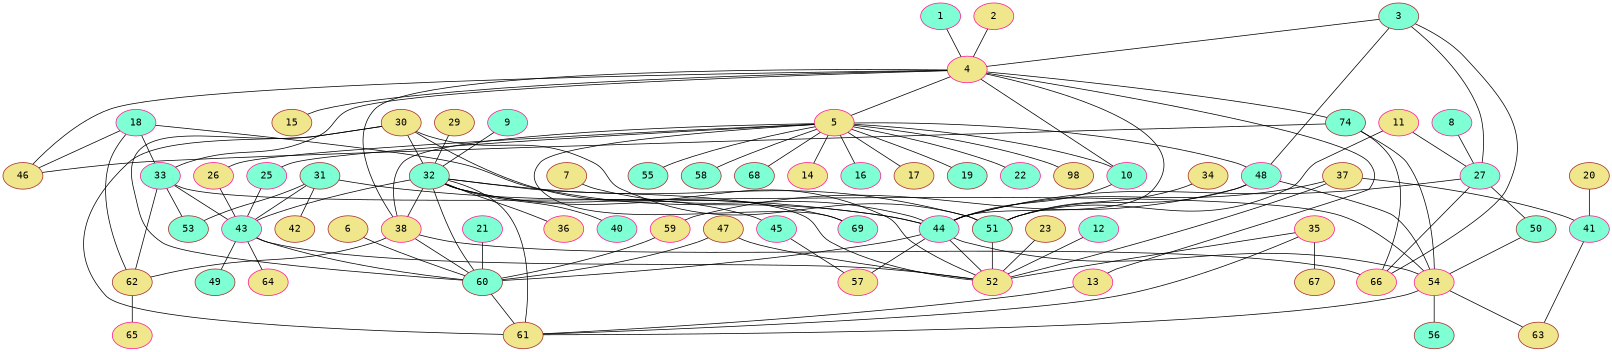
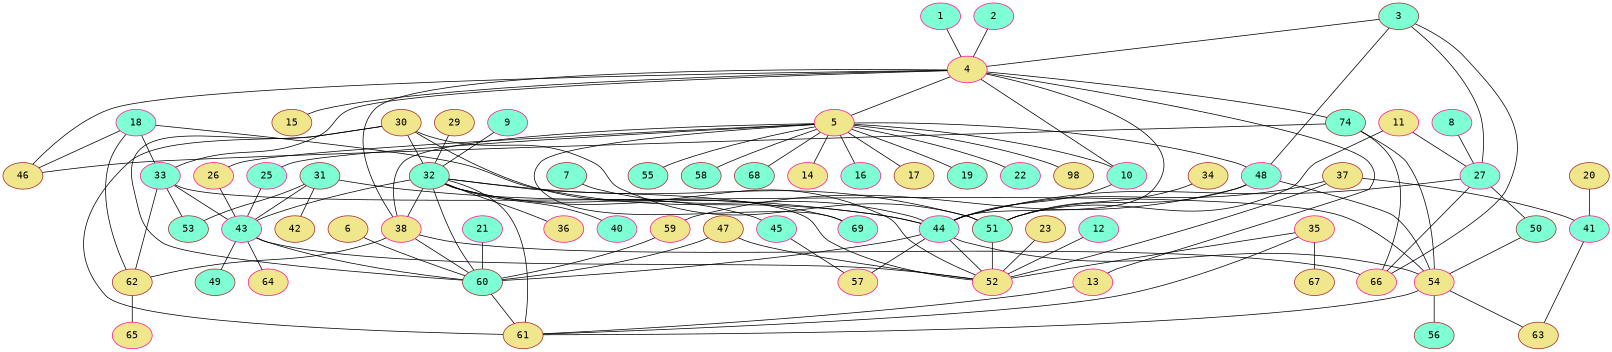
  graph {
    fontname="DejaVu Sans Mono"
    node [color=deeppink fillcolor=aquamarine fontname="DejaVu Sans Mono" style=filled]
    edge [fontname="DejaVu Sans Mono" weight=1.0]
    1
    4 [fillcolor=khaki]
    5 [fillcolor=khaki]
    10
    13 [fillcolor=khaki]
    15 [color=brown fillcolor=khaki]
    n7 [color=brown label=74]
    33
    38 [fillcolor=khaki]
    44
    46 [color=brown fillcolor=khaki]
-   2 [fillcolor=khaki]
+   2
    3 [color=brown]
    27
    48
    66 [fillcolor=khaki]
    50 [color=brown]
    51 [color=brown]
    54 [fillcolor=khaki]
    59 [fillcolor=khaki]
    14 [fillcolor=khaki]
    16
    17 [color=brown fillcolor=khaki]
    19 [color=brown]
    22
    25
    26 [fillcolor=khaki]
    n28 [color=brown fillcolor=khaki label=98]
    n29 [label=69]
    55 [color=brown]
    58 [color=brown]
    68 [color=brown]
    61 [color=brown fillcolor=khaki]
    62 [color=brown fillcolor=khaki]
    43
    53 [color=brown]
    60 [color=brown]
    52 [fillcolor=khaki]
    57 [fillcolor=khaki]
    6 [color=brown fillcolor=khaki]
-   7 [color=brown fillcolor=khaki]
+   7 [color=brown]
    8
    9
    32 [color=brown]
    36 [fillcolor=khaki]
    40
    45
    11 [fillcolor=khaki]
    12
    18
    65 [fillcolor=khaki]
    20 [color=brown fillcolor=khaki]
    41
    63 [color=brown fillcolor=khaki]
    21
    23 [color=brown fillcolor=khaki]
    56 [color=brown]
    49 [color=brown]
    64 [fillcolor=khaki]
    29 [color=brown fillcolor=khaki]
    30 [color=brown fillcolor=khaki]
    31 [color=brown]
    42 [color=brown fillcolor=khaki]
    34 [color=brown fillcolor=khaki]
    35 [fillcolor=khaki]
    67 [color=brown fillcolor=khaki]
    37 [color=brown fillcolor=khaki]
    47 [color=brown fillcolor=khaki]
    1 -- 4
    4 -- 5
    4 -- 10
    4 -- 13
    4 -- 15
    4 -- n7
    4 -- 33
    4 -- 38
    4 -- 44
    4 -- 46
    5 -- 10
    5 -- 38
    5 -- 48
    5 -- 14
    5 -- 16
    5 -- 17
    5 -- 19
    5 -- 22
    5 -- 25
    5 -- 26
    5 -- n28
    5 -- n29
    5 -- 55
    5 -- 58
    5 -- 68
    10 -- 44
    13 -- 61
    n7 -- 46
    n7 -- 66
    n7 -- 54
    33 -- 54
    33 -- 62
    33 -- 43
    33 -- 53
    38 -- 66
    38 -- 62
    38 -- 60
    44 -- 54
    44 -- 60
    44 -- 52
    44 -- 57
    2 -- 4
    3 -- 4
    3 -- 27
    3 -- 48
    3 -- 66
    27 -- 44
    27 -- 66
    27 -- 50
    48 -- 51
    48 -- 54
    48 -- 59
    50 -- 54 [weight=2.0]
    51 -- 52 [weight=2.0]
    54 -- 61
    54 -- 63
    54 -- 56
    59 -- 60
    25 -- 43
    26 -- 43
    62 -- 65
    43 -- 60
    43 -- 52
    43 -- 49
    43 -- 64
    60 -- 61 [weight=2.0]
    6 -- 60
    7 -- 44
    8 -- 27
    9 -- 32
    32 -- 38
    32 -- 51
    32 -- n29
    32 -- 61
    32 -- 43
    32 -- 60
    32 -- 52
    32 -- 36
    32 -- 40
    32 -- 45
    45 -- 57
    11 -- 27
    11 -- 51
    12 -- 52
    18 -- 33
    18 -- 44
    18 -- 46
    18 -- 62
    20 -- 41
    41 -- 63
    21 -- 60
    23 -- 52
    29 -- 32
    30 -- 51
    30 -- 61
    30 -- 60
    30 -- 52
    30 -- 32
    31 -- 44
    31 -- 43
    31 -- 53
    31 -- 42
    34 -- 51
    35 -- 61
    35 -- 52
    35 -- 67
    37 -- 44
    37 -- 52
    37 -- 41
    47 -- 60
    47 -- 52
  }
